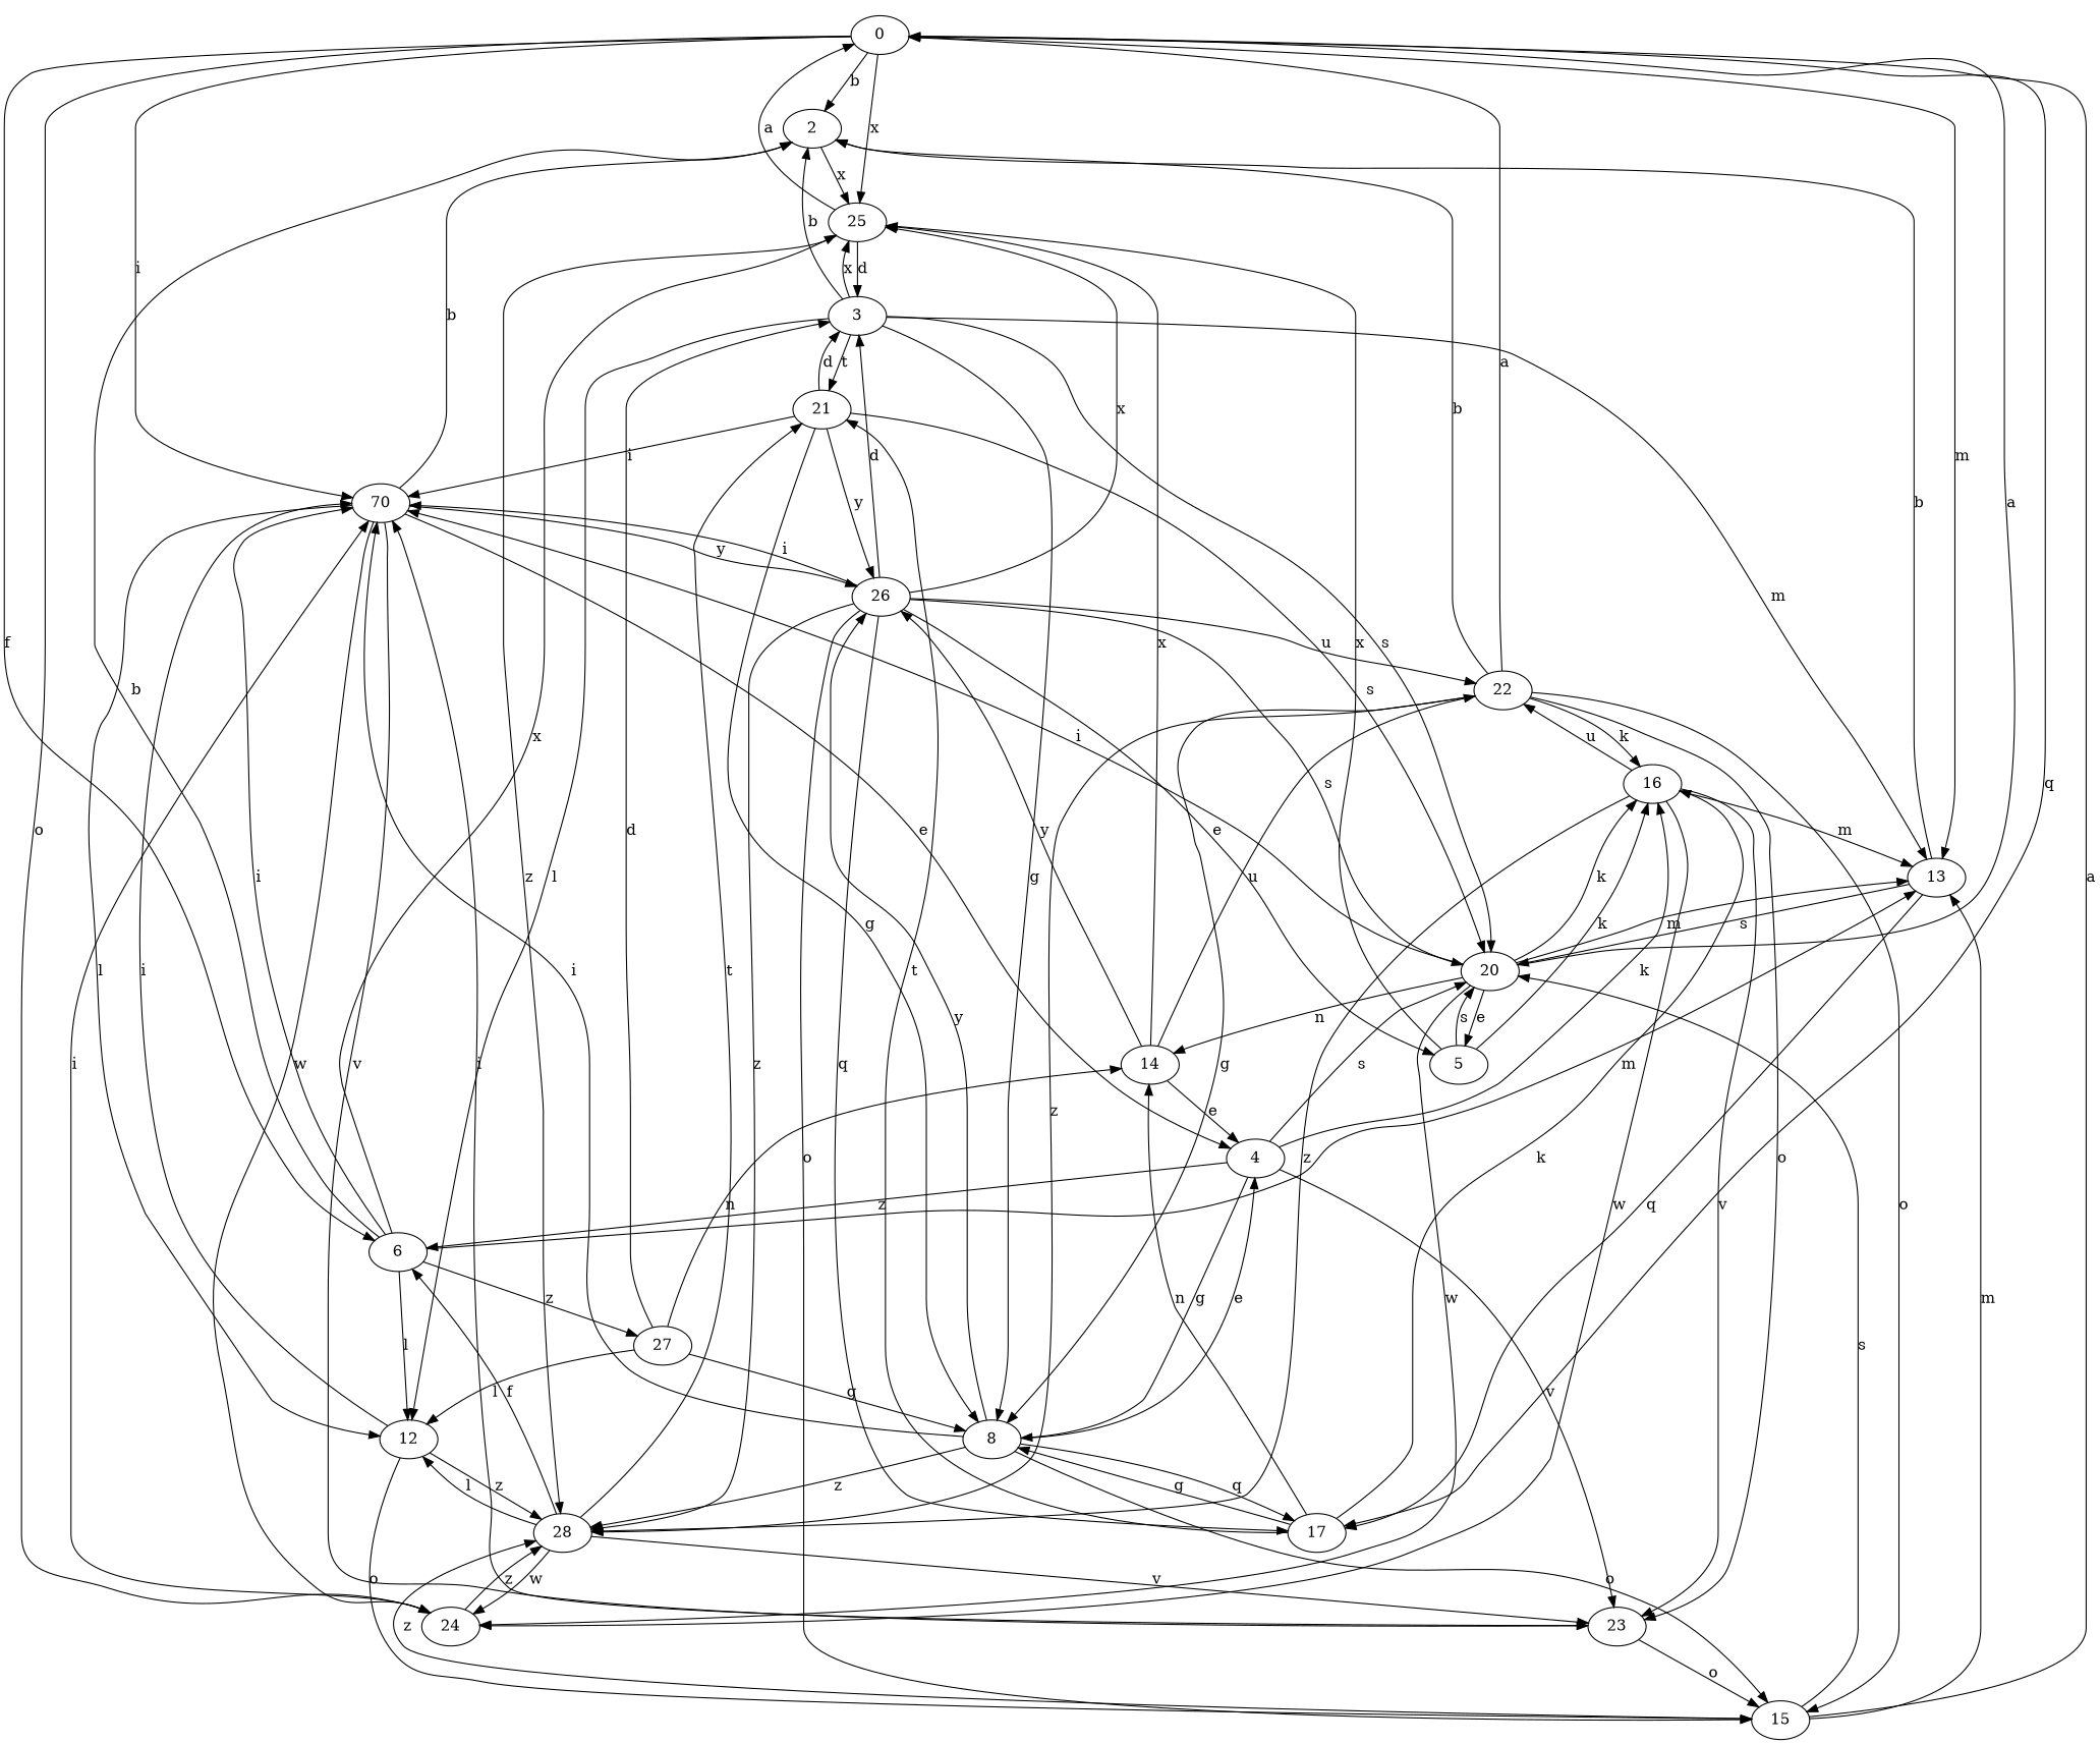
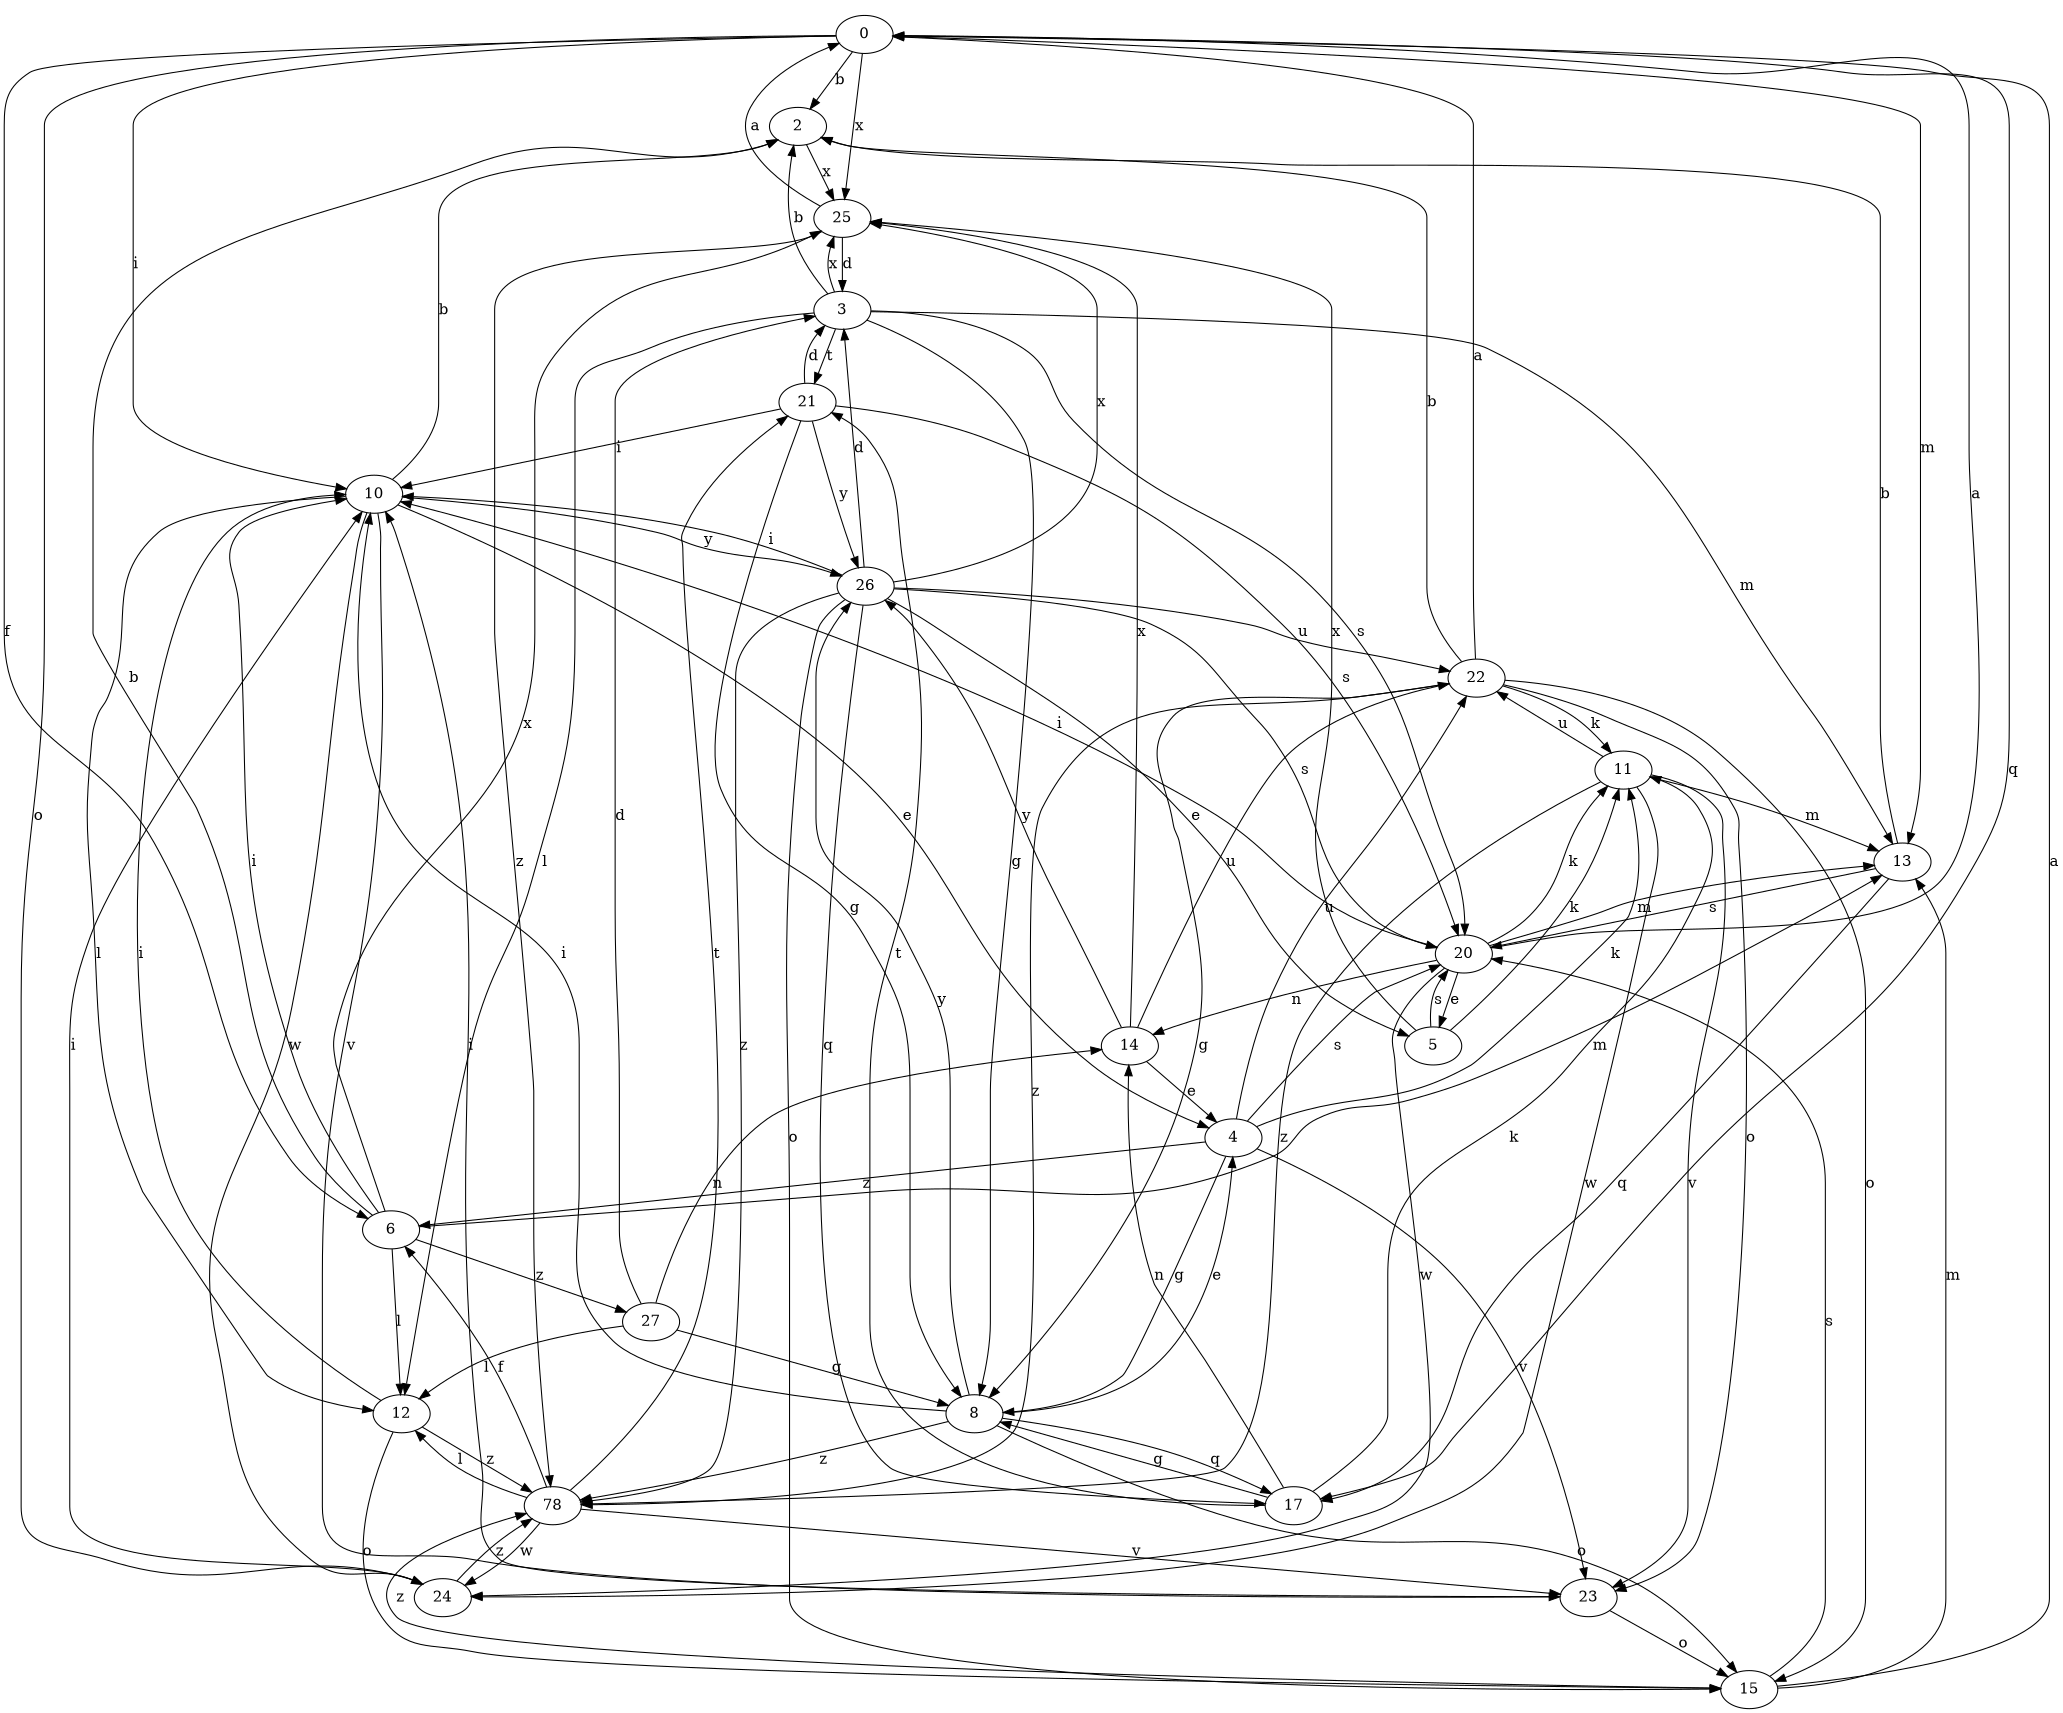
  strict digraph {
    0
    2
    6
-   10 [label=70]
+   10
    13
    17
    25
    24
    12
    27
    4
    23
    26
    20
    15
-   28
+   28 [label=78]
    8
    21
-   11 [label=16]
+   11
    14
    3
    5
    22
    0 -> 2 [label=b]
    0 -> 6 [label=f]
    0 -> 10 [label=i]
    0 -> 13 [label=m]
    0 -> 17 [label=q]
    0 -> 25 [label=x]
    0 -> 24 [label=o]
    2 -> 25 [label=x]
    6 -> 2 [label=b]
    6 -> 10 [label=i]
    6 -> 13 [label=m]
    6 -> 25 [label=x]
    6 -> 12 [label=l]
    6 -> 27 [label=z]
    10 -> 2 [label=b]
    10 -> 24 [label=w]
    10 -> 12 [label=l]
    10 -> 4 [label=e]
    10 -> 23 [label=v]
    10 -> 26 [label=y]
    13 -> 2 [label=b]
    13 -> 17 [label=q]
    13 -> 20 [label=s]
    17 -> 8 [label=g]
    17 -> 21 [label=t]
    17 -> 11 [label=k]
    17 -> 14 [label=n]
    25 -> 0 [label=a]
    25 -> 28 [label=z]
    25 -> 3 [label=d]
    24 -> 10 [label=i]
    24 -> 28 [label=z]
    12 -> 10 [label=i]
    12 -> 15 [label=o]
    12 -> 28 [label=z]
    27 -> 12 [label=l]
    27 -> 8 [label=g]
    27 -> 14 [label=n]
    27 -> 3 [label=d]
    4 -> 6 [label=z]
    4 -> 23 [label=v]
    4 -> 20 [label=s]
    4 -> 8 [label=g]
    4 -> 11 [label=k]
+   4 -> 22 [label=u]
    23 -> 10 [label=i]
    23 -> 15 [label=o]
    26 -> 10 [label=i]
    26 -> 17 [label=q]
    26 -> 25 [label=x]
    26 -> 20 [label=s]
    26 -> 15 [label=o]
    26 -> 28 [label=z]
    26 -> 3 [label=d]
    26 -> 5 [label=e]
    26 -> 22 [label=u]
    20 -> 0 [label=a]
    20 -> 10 [label=i]
    20 -> 13 [label=m]
    20 -> 24 [label=w]
    20 -> 11 [label=k]
    20 -> 14 [label=n]
    20 -> 5 [label=e]
    15 -> 0 [label=a]
    15 -> 13 [label=m]
    15 -> 20 [label=s]
    15 -> 28 [label=z]
    28 -> 6 [label=f]
    28 -> 24 [label=w]
    28 -> 12 [label=l]
    28 -> 23 [label=v]
    28 -> 21 [label=t]
    8 -> 10 [label=i]
    8 -> 17 [label=q]
    8 -> 4 [label=e]
    8 -> 26 [label=y]
    8 -> 15 [label=o]
    8 -> 28 [label=z]
    21 -> 10 [label=i]
    21 -> 26 [label=y]
    21 -> 20 [label=s]
    21 -> 8 [label=g]
    21 -> 3 [label=d]
    11 -> 13 [label=m]
    11 -> 24 [label=w]
    11 -> 23 [label=v]
    11 -> 28 [label=z]
    11 -> 22 [label=u]
    14 -> 25 [label=x]
    14 -> 4 [label=e]
    14 -> 26 [label=y]
    14 -> 22 [label=u]
    3 -> 2 [label=b]
    3 -> 13 [label=m]
    3 -> 25 [label=x]
    3 -> 12 [label=l]
    3 -> 20 [label=s]
    3 -> 8 [label=g]
    3 -> 21 [label=t]
    5 -> 25 [label=x]
    5 -> 20 [label=s]
    5 -> 11 [label=k]
    22 -> 0 [label=a]
    22 -> 2 [label=b]
    22 -> 23 [label=o]
    22 -> 15 [label=o]
    22 -> 28 [label=z]
    22 -> 8 [label=g]
    22 -> 11 [label=k]
  }
